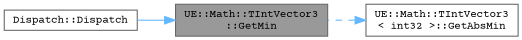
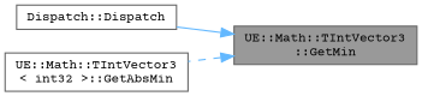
  digraph {
    fontname="Courier Prime"
    rankdir=RL
    node [color=grey40 fillcolor=white fontname="Courier Prime" fontsize=10 shape=box style=filled]
    edge [color=steelblue1 dir=back fontname="Courier Prime" fontsize=10 labelfontname=Helvetica labelfontsize=10]
    n1 [color=gray40 fillcolor=grey60 fontcolor=black height=0.2 label="UE::Math::TIntVector3\l::GetMin" width=0.4]
    n2 [height=0.2 label="Dispatch::Dispatch" width=0.4]
    n3 [height=0.2 label="UE::Math::TIntVector3\l\< int32 \>::GetAbsMin" width=0.4]
    n1 -> n2 [style=solid]
-   n3 -> n1 [style=dashed]
+   n1 -> n3 [style=dashed]
  }
